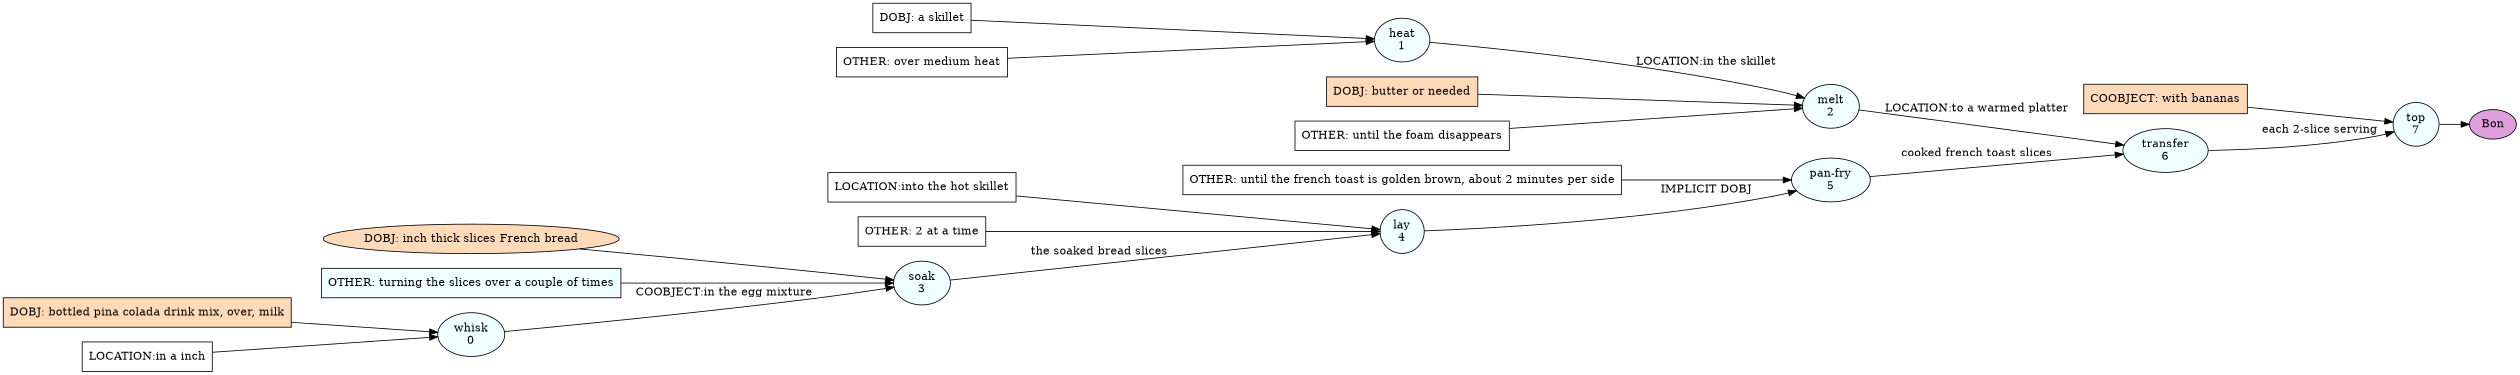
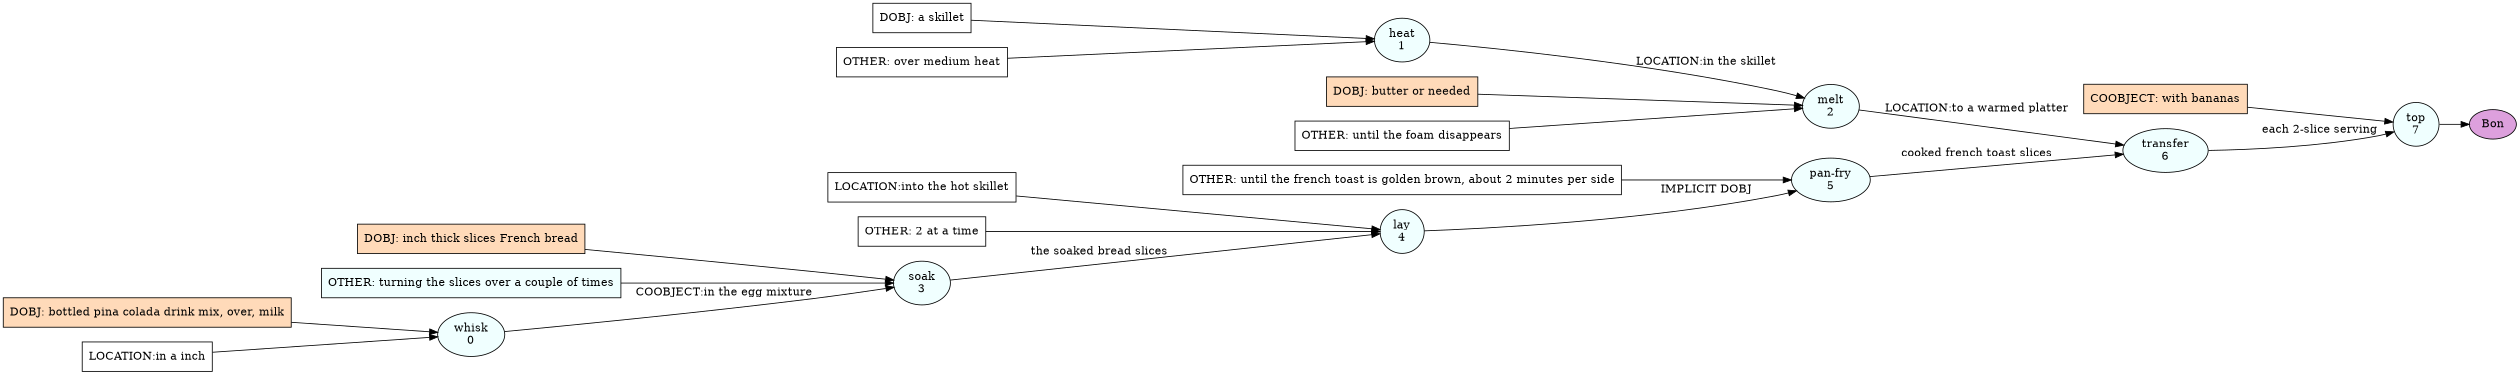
  digraph {
    rankdir=LR
    node [fillcolor=azure shape=box style=filled]
    n1 [label="whisk\n0" shape=oval]
    n2 [label="soak\n3" shape=oval]
    n3 [label="lay\n4" shape=oval]
    n4 [label="heat\n1" shape=oval]
    n5 [label="melt\n2" shape=oval]
    n6 [label="transfer\n6" shape=oval]
    n7 [label="top\n7" shape=oval]
    n8 [label="pan-fry\n5" shape=oval]
    n9 [fillcolor=plum label=Bon shape=oval]
    n10 [fillcolor=white label="DOBJ: a skillet"]
    n11 [fillcolor=white label="OTHER: over medium heat"]
    n12 [fillcolor=peachpuff label="DOBJ: bottled pina colada drink mix, over, milk"]
    n13 [fillcolor=white label="LOCATION:in a inch"]
    n14 [fillcolor=peachpuff label="DOBJ: butter or needed"]
    n15 [fillcolor=white label="OTHER: until the foam disappears"]
-   n16 [fillcolor=peachpuff label="DOBJ: inch thick slices French bread" shape=ellipse]
+   n16 [fillcolor=peachpuff label="DOBJ: inch thick slices French bread"]
    n17 [label="OTHER: turning the slices over a couple of times"]
    n18 [fillcolor=white label="LOCATION:into the hot skillet"]
    n19 [fillcolor=white label="OTHER: 2 at a time"]
    n20 [fillcolor=white label="OTHER: until the french toast is golden brown, about 2 minutes per side"]
    n21 [fillcolor=peachpuff label="COOBJECT: with bananas"]
    n1 -> n2 [label="COOBJECT:in the egg mixture"]
    n2 -> n3 [label="the soaked bread slices"]
    n3 -> n8 [label="IMPLICIT DOBJ"]
    n4 -> n5 [label="LOCATION:in the skillet"]
    n5 -> n6 [label="LOCATION:to a warmed platter"]
    n6 -> n7 [label="each 2-slice serving"]
    n7 -> n9
    n8 -> n6 [label="cooked french toast slices"]
    n10 -> n4
    n11 -> n4
    n12 -> n1
    n13 -> n1
    n14 -> n5
    n15 -> n5
    n16 -> n2
    n17 -> n2
    n18 -> n3
    n19 -> n3
    n20 -> n8
    n21 -> n7
  }
